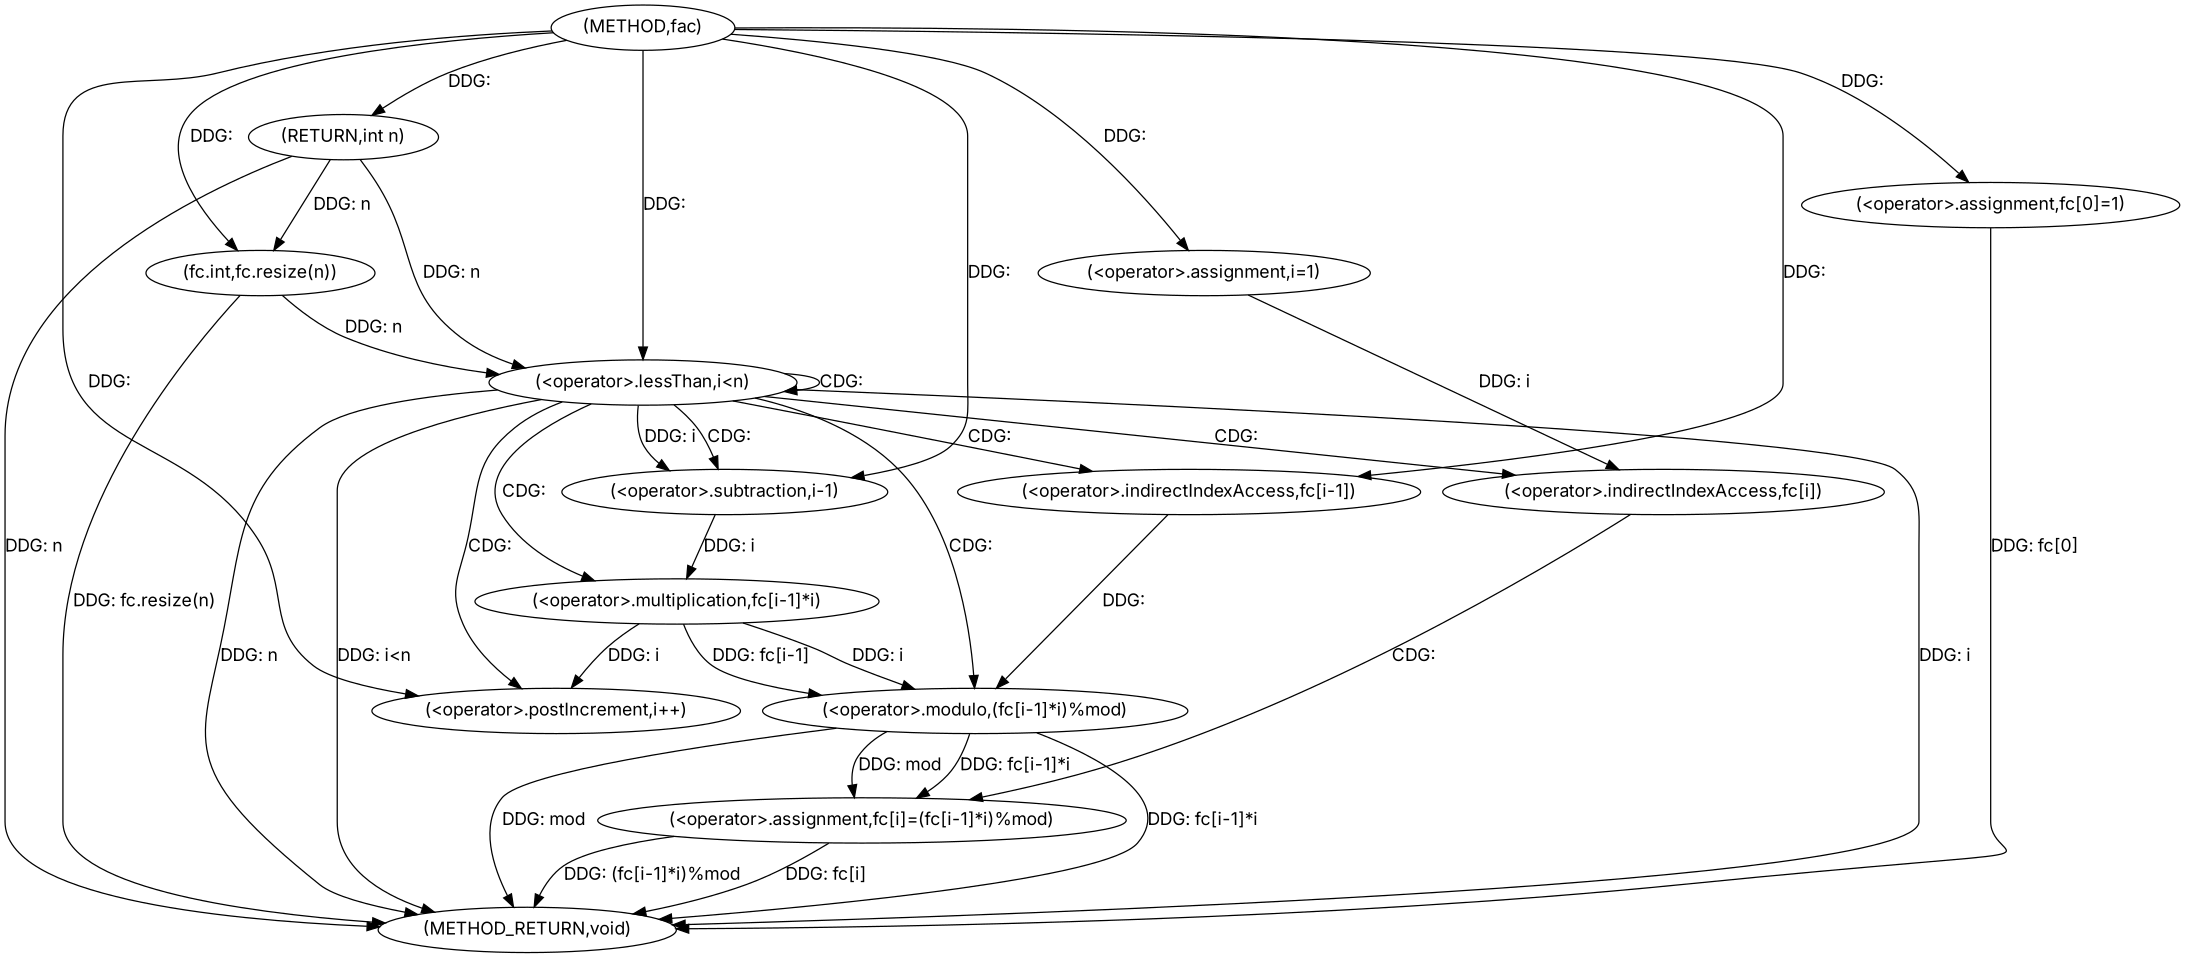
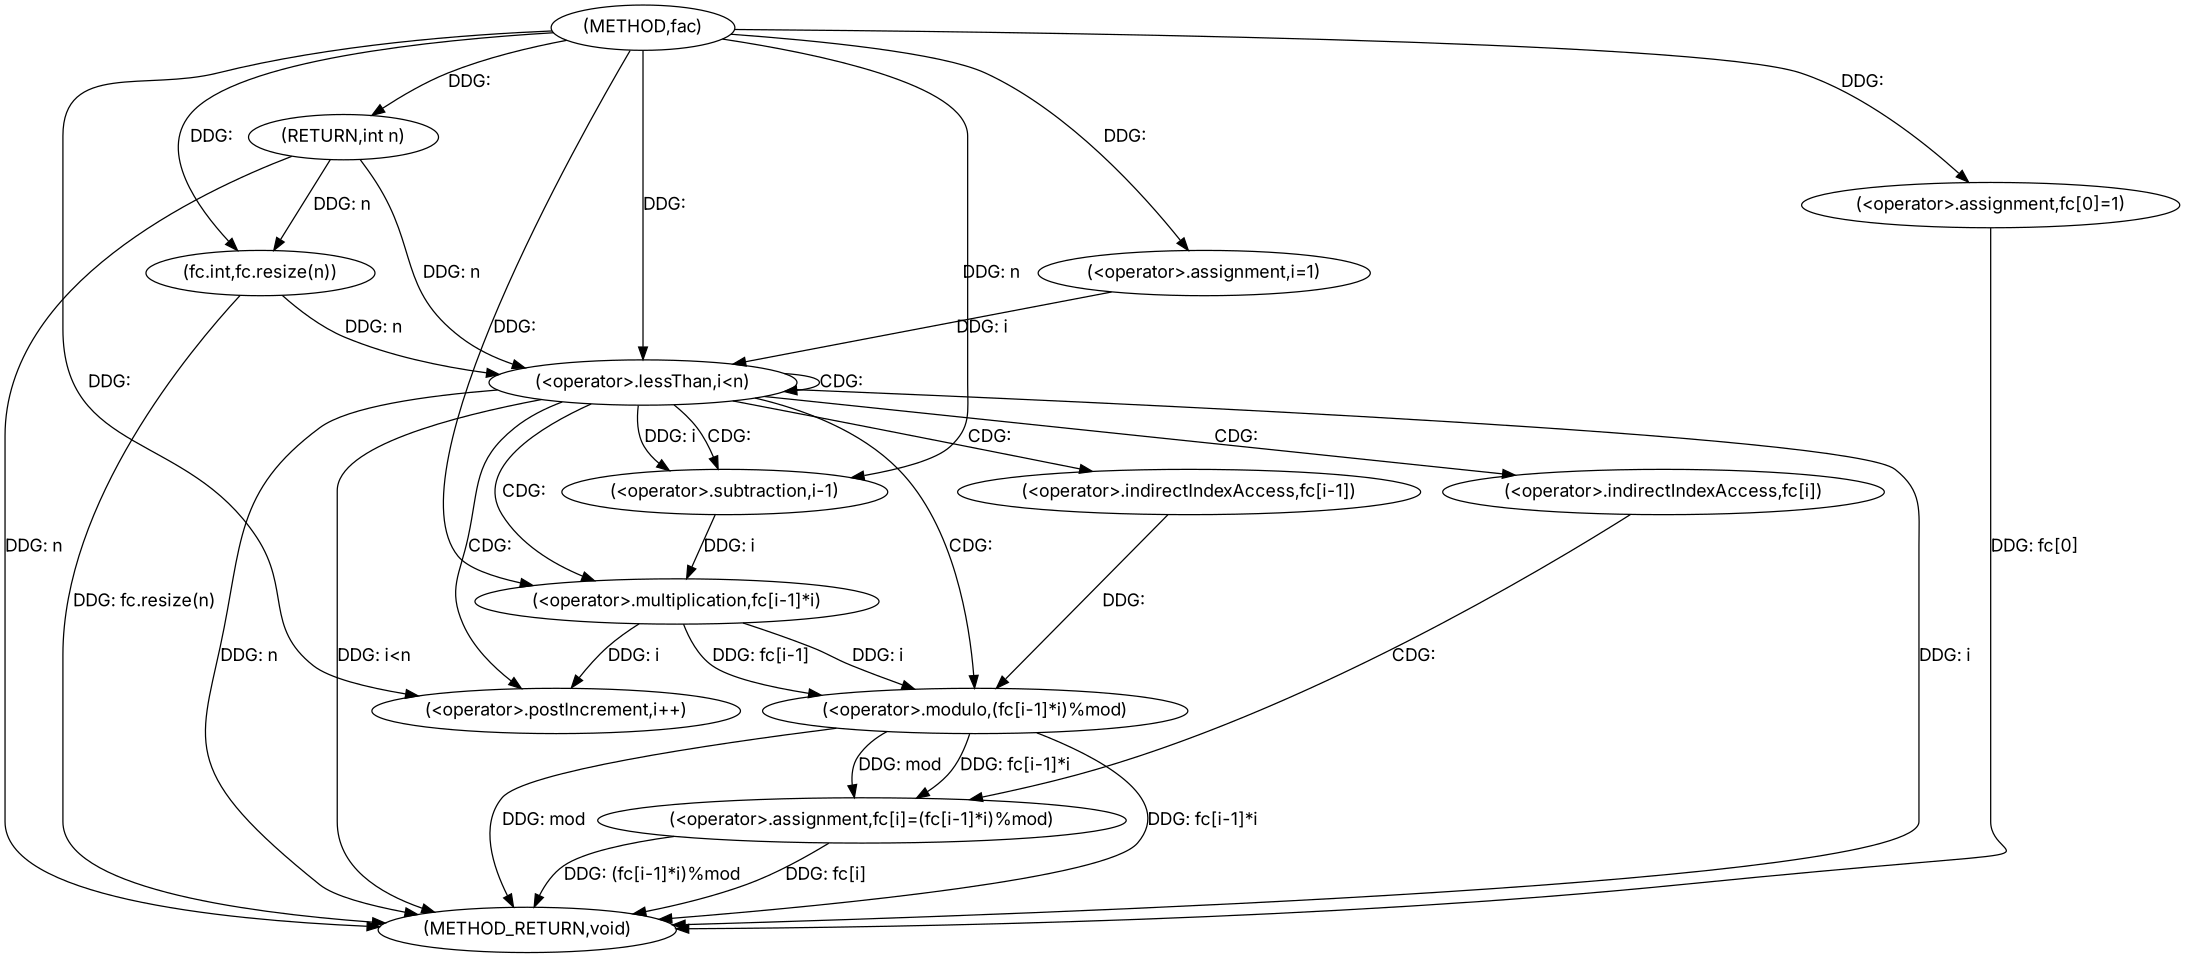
  digraph {
    fontname=Inter
    node [fontname=Inter]
    edge [fontname=Inter]
    n1 [label="(METHOD,fac)"]
    n2 [label="(RETURN,int n)"]
    n3 [label="(fc.int,fc.resize(n))"]
    n4 [label="(<operator>.assignment,fc[0]=1)"]
    n5 [label="(<operator>.assignment,i=1)"]
    n6 [label="(<operator>.lessThan,i<n)"]
    n7 [label="(<operator>.postIncrement,i++)"]
    n8 [label="(<operator>.multiplication,fc[i-1]*i)"]
    n9 [label="(<operator>.subtraction,i-1)"]
    n10 [label="(METHOD_RETURN,void)"]
    n11 [label="(<operator>.modulo,(fc[i-1]*i)%mod)"]
    n12 [label="(<operator>.indirectIndexAccess,fc[i])"]
    n13 [label="(<operator>.indirectIndexAccess,fc[i-1])"]
    n14 [label="(<operator>.assignment,fc[i]=(fc[i-1]*i)%mod)"]
    n1 -> n2 [label="DDG: "]
    n1 -> n3 [label="DDG: "]
    n1 -> n4 [label="DDG: "]
    n1 -> n5 [label="DDG: "]
    n1 -> n6 [label="DDG: "]
    n1 -> n7 [label="DDG: "]
-   n1 -> n13 [label="DDG: "]
-   n1 -> n9 [label="DDG: "]
+   n1 -> n8 [label="DDG: "]
+   n1 -> n9 [label="DDG: n"]
    n2 -> n3 [label="DDG: n"]
    n2 -> n6 [label="DDG: n"]
    n2 -> n10 [label="DDG: n"]
    n3 -> n6 [label="DDG: n"]
    n3 -> n10 [label="DDG: fc.resize(n)"]
    n4 -> n10 [label="DDG: fc[0]"]
-   n5 -> n12 [label="DDG: i"]
+   n5 -> n6 [label="DDG: i"]
    n6 -> n6 [label="CDG: "]
    n6 -> n7 [label="CDG: "]
    n6 -> n8 [label="CDG: "]
    n6 -> n9 [label="DDG: i"]
    n6 -> n9 [label="CDG: "]
    n6 -> n10 [label="DDG: i"]
    n6 -> n10 [label="DDG: n"]
    n6 -> n10 [label="DDG: i<n"]
    n6 -> n11 [label="CDG: "]
    n6 -> n12 [label="CDG: "]
    n6 -> n13 [label="CDG: "]
    n8 -> n7 [label="DDG: i"]
    n8 -> n11 [label="DDG: fc[i-1]"]
    n8 -> n11 [label="DDG: i"]
    n9 -> n8 [label="DDG: i"]
    n11 -> n10 [label="DDG: fc[i-1]*i"]
    n11 -> n10 [label="DDG: mod"]
    n11 -> n14 [label="DDG: fc[i-1]*i"]
    n11 -> n14 [label="DDG: mod"]
    n12 -> n14 [label="CDG: "]
    n13 -> n11 [label="DDG: "]
    n14 -> n10 [label="DDG: fc[i]"]
    n14 -> n10 [label="DDG: (fc[i-1]*i)%mod"]
  }
